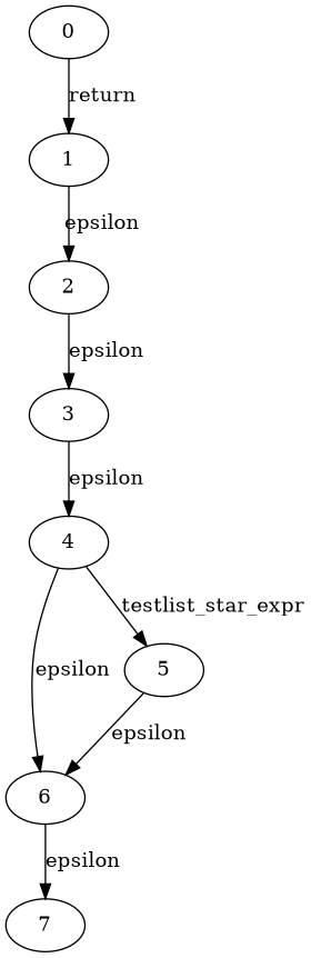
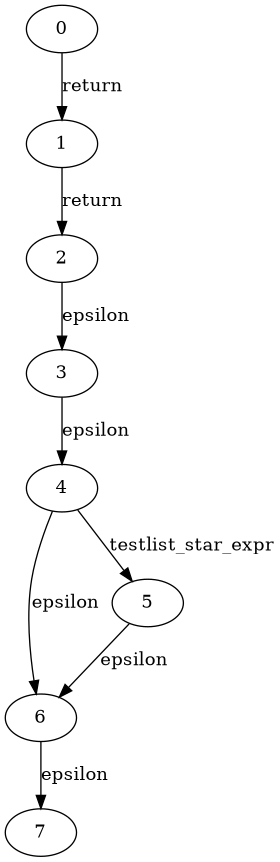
  digraph {
    0
    1
    2
    3
    4
    6
    5
    7
    0 -> 1 [label=return]
-   1 -> 2 [label=epsilon]
+   1 -> 2 [label=return]
    2 -> 3 [label=epsilon]
    3 -> 4 [label=epsilon]
    4 -> 6 [label=epsilon]
    4 -> 5 [label=testlist_star_expr]
    6 -> 7 [label=epsilon]
    5 -> 6 [label=epsilon]
  }
